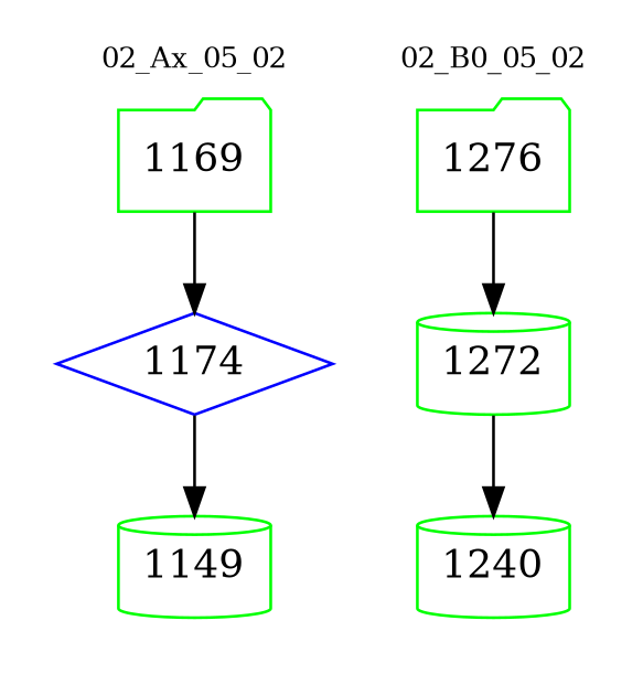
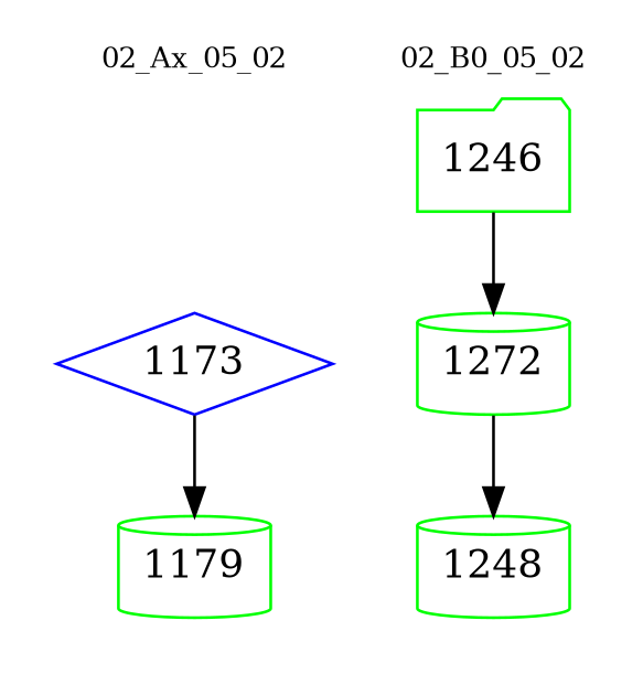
  digraph {
    node [color=green shape=cylinder]
    edge [color=black]
-   n1 [label=1169 shape=folder]
-   n2 [color=blue label=1174 shape=diamond]
-   n3 [label=1149]
-   n4 [label=1276 shape=folder]
+   n2 [color=blue label=1173 shape=diamond]
+   n3 [label=1179]
+   n4 [label=1246 shape=folder]
    n5 [label=1272]
-   n6 [label=1240]
+   n6 [label=1248]
    subgraph cluster_1 {
      color=white
      fontsize=10
      label="02_Ax_05_02"
-     n1
      n2
      n3
    }
    subgraph cluster_2 {
      color=white
      fontsize=10
      label="02_B0_05_02"
      n4
      n5
      n6
    }
-   n1 -> n2
    n2 -> n3
    n4 -> n5
    n5 -> n6
  }
